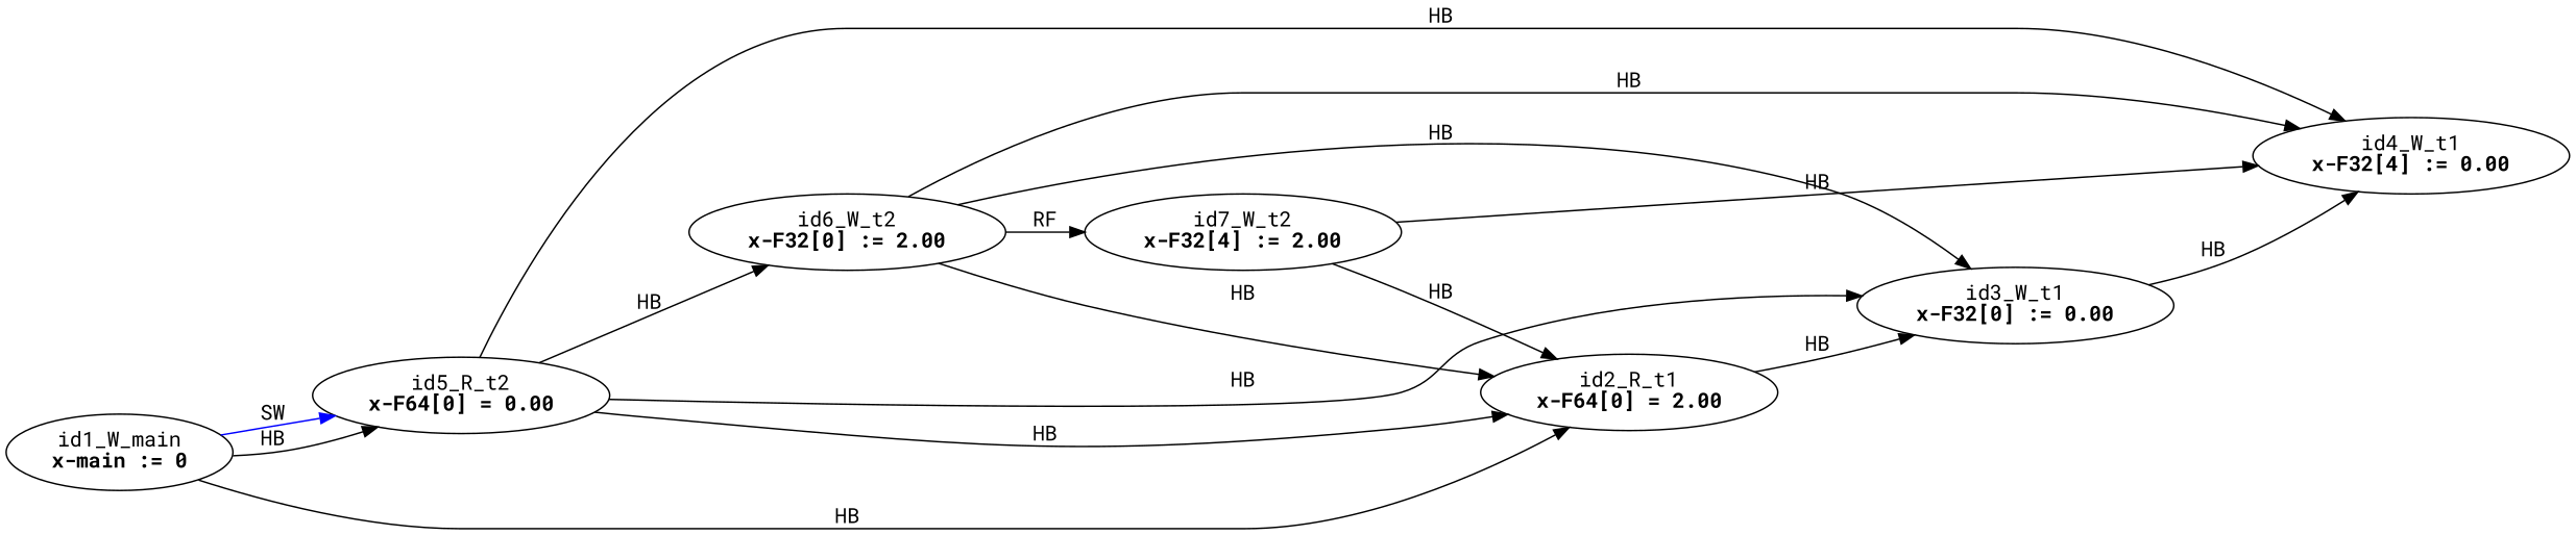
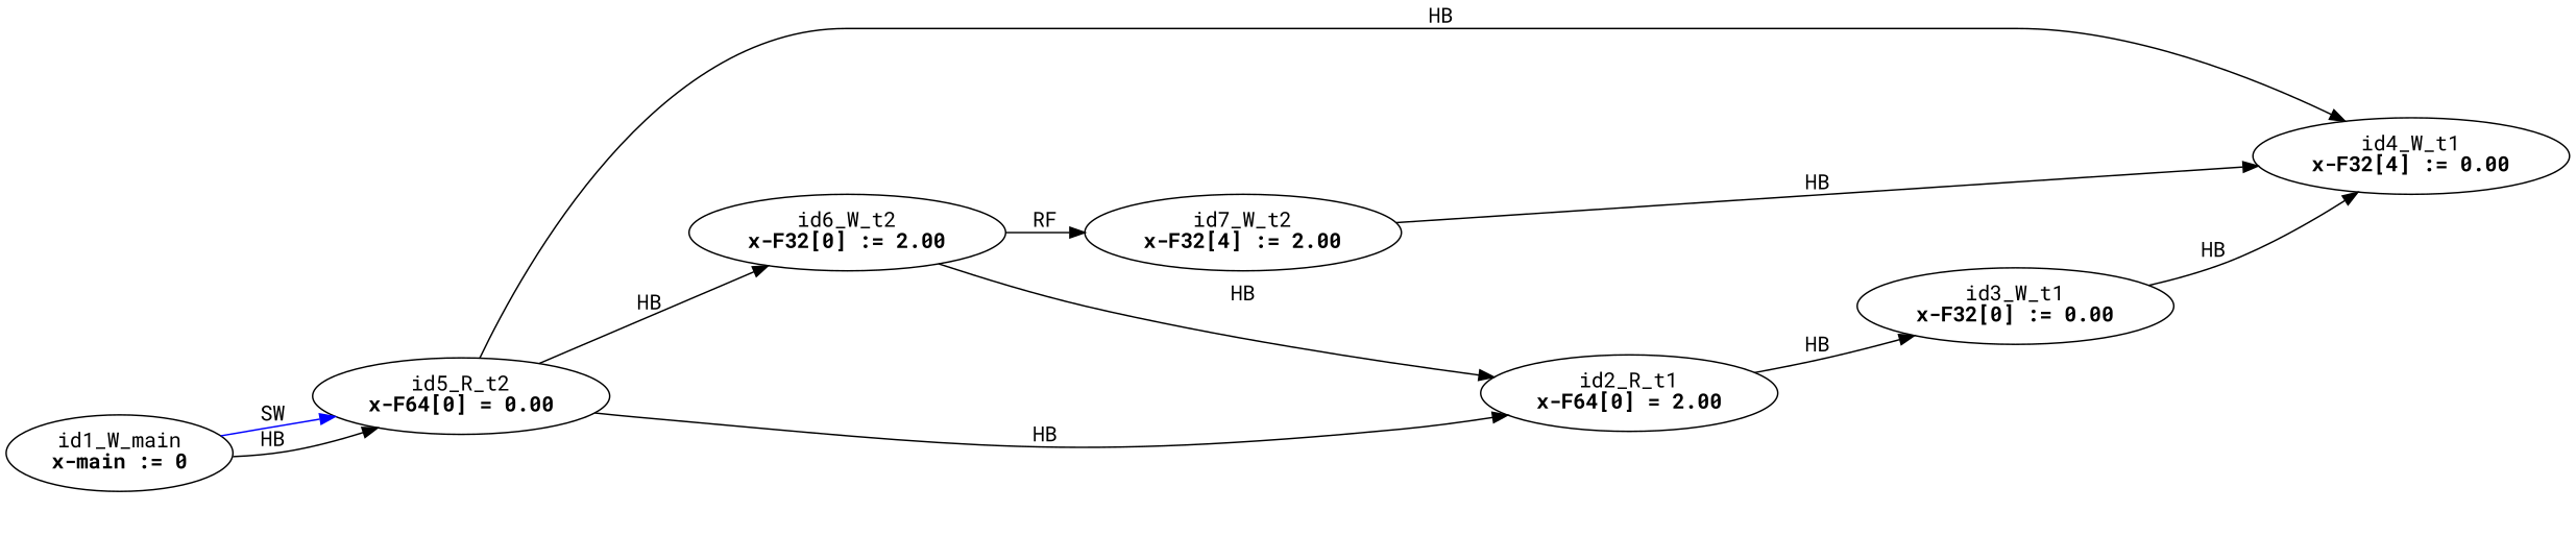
  digraph {
    fontname="Roboto Mono"
    rankdir=LR
    splines=true
    node [fontname="Roboto Mono"]
    edge [color=black fontname="Roboto Mono"]
    n1 [label=<id2_R_t1<br/><B>x-F64[0] = 2.00</B>>]
    n2 [label=<id3_W_t1<br/><B>x-F32[0] := 0.00</B>>]
    n3 [label=<id4_W_t1<br/><B>x-F32[4] := 0.00</B>>]
    n4 [label=<id6_W_t2<br/><B>x-F32[0] := 2.00</B>>]
    n5 [label=<id7_W_t2<br/><B>x-F32[4] := 2.00</B>>]
    n6 [label=<id5_R_t2<br/><B>x-F64[0] = 0.00</B>>]
    n7 [label=<id1_W_main<br/><B>x-main := 0</B>>]
    n1 -> n2 [label=HB]
    n2 -> n3 [label=HB]
    n4 -> n1 [label=HB]
-   n4 -> n2 [label=HB]
-   n4 -> n3 [label=HB]
    n4 -> n5 [label=RF]
-   n5 -> n1 [label=HB]
    n5 -> n3 [label=HB]
    n6 -> n1 [label=HB]
-   n6 -> n2 [label=HB]
    n6 -> n3 [label=HB]
    n6 -> n4 [label=HB]
-   n7 -> n1 [label=HB]
    n7 -> n6 [label=HB]
    n7 -> n6 [color=blue label=SW]
  }
